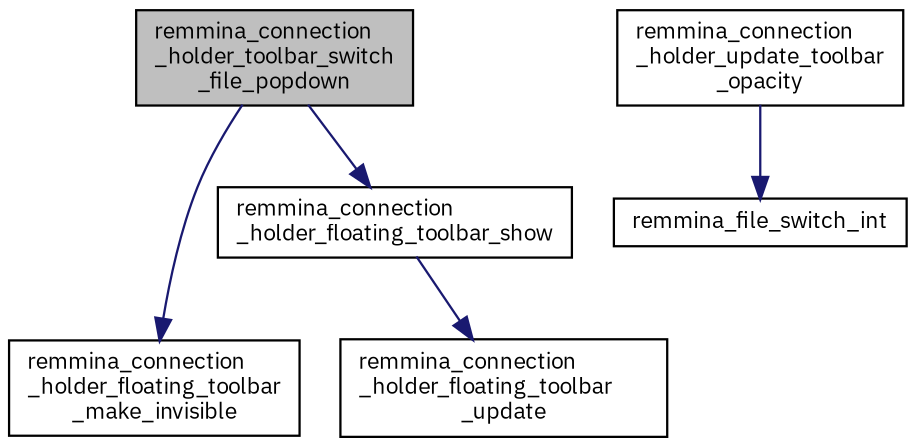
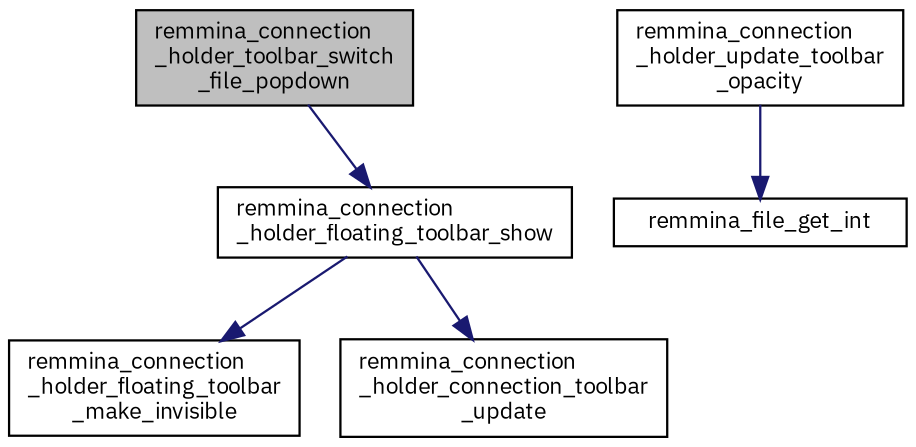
  digraph {
    fontname="IBM Plex Sans"
    rankdir=TB
    node [color=black fillcolor=white fontname="IBM Plex Sans" fontsize=10 shape=record style=filled]
    edge [color=midnightblue fontname="IBM Plex Sans" fontsize=10 labelfontname=Helvetica labelfontsize=10 style=solid]
    n1 [fillcolor=grey75 fontcolor=black height=0.2 label="remmina_connection\l_holder_toolbar_switch\l_file_popdown" width=0.4]
    n2 [height=0.2 label="remmina_connection\l_holder_floating_toolbar_show" width=0.4]
    n3 [height=0.2 label="remmina_connection\l_holder_floating_toolbar\l_make_invisible" width=0.4]
-   n4 [height=0.2 label="remmina_connection\l_holder_floating_toolbar\l_update" width=0.4]
+   n4 [height=0.2 label="remmina_connection\l_holder_connection_toolbar\l_update" width=0.4]
    n5 [height=0.2 label="remmina_connection\l_holder_update_toolbar\l_opacity" width=0.4]
-   n6 [height=0.2 label=remmina_file_switch_int width=0.4]
+   n6 [height=0.2 label=remmina_file_get_int width=0.4]
    n1 -> n2
-   n1 -> n3
+   n2 -> n3
    n2 -> n4
    n5 -> n6
  }
